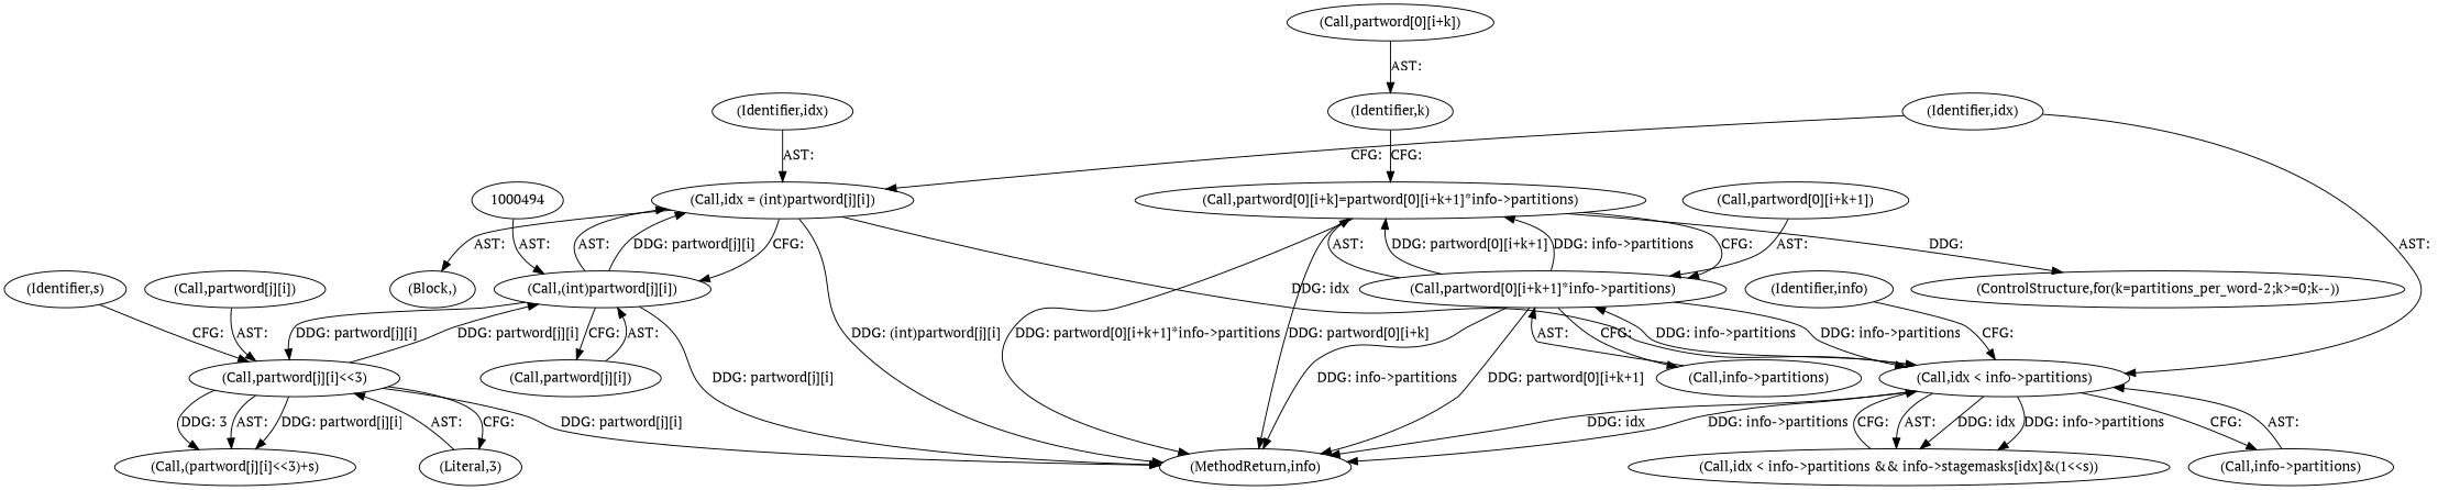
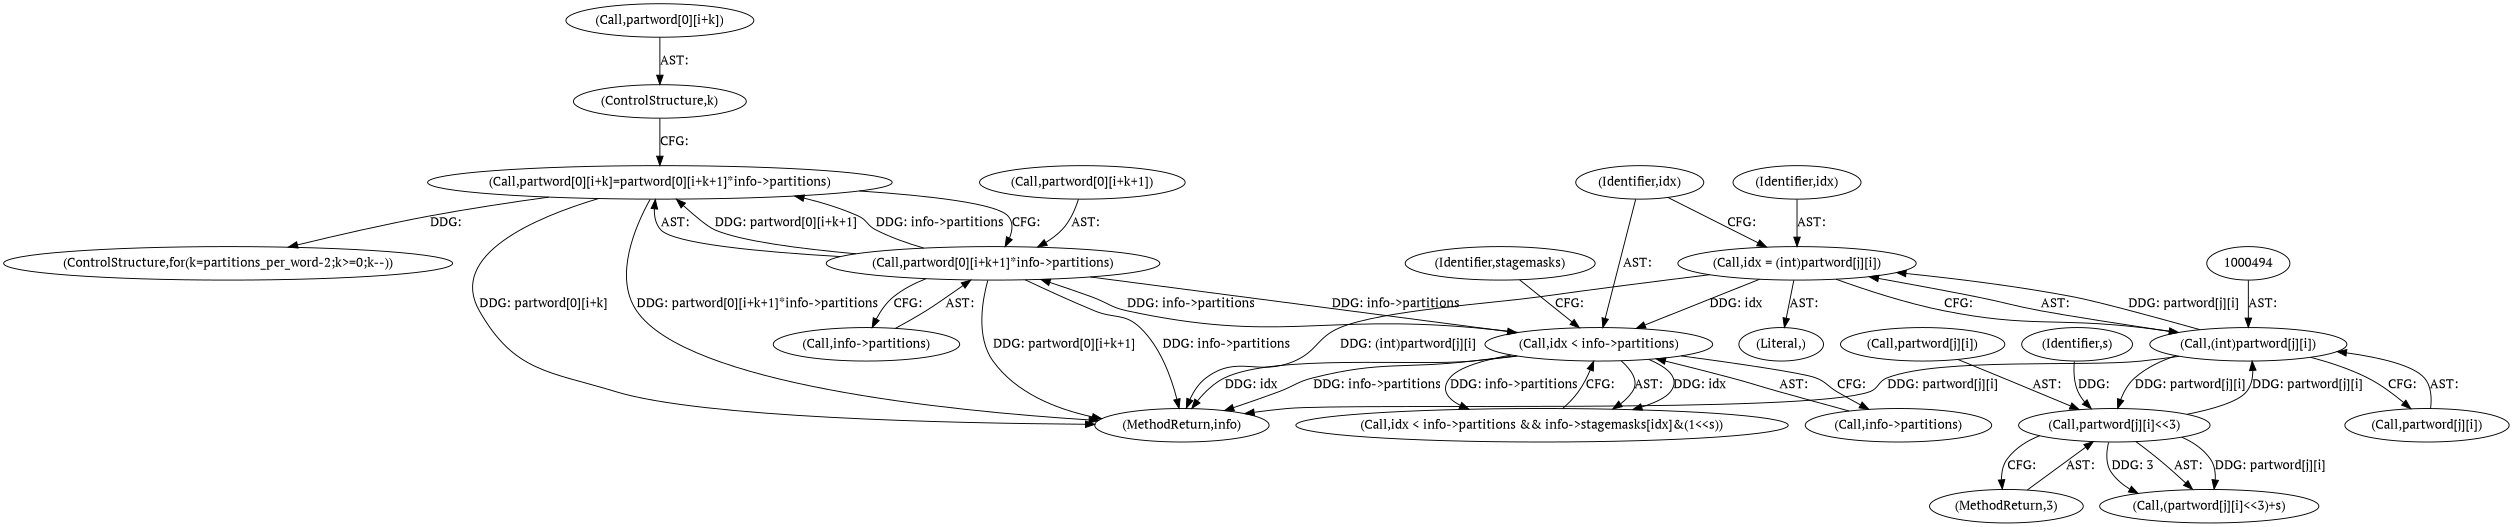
  digraph {
    fontname="PT Serif"
    node [fontname="PT Serif"]
    edge [fontname="PT Serif"]
    n1 [label="(Call,partword[0][i+k]=partword[0][i+k+1]*info->partitions)"]
    n2 [label="(Call,partword[0][i+k+1]*info->partitions)"]
    n3 [label="(MethodReturn,info)"]
    n4 [label="(ControlStructure,for(k=partitions_per_word-2;k>=0;k--))"]
    n5 [label="(Call,idx < info->partitions)"]
    n6 [label="(Call,info->partitions)"]
    n7 [label="(Call,info->partitions)"]
    n8 [label="(Call,idx < info->partitions && info->stagemasks[idx]&(1<<s))"]
    n9 [label="(Call,idx = (int)partword[j][i])"]
    n10 [label="(Call,(int)partword[j][i])"]
-   n11 [label="(Block,)"]
+   n11 [label="(Literal,)"]
    n12 [label="(Call,partword[j][i]<<3)"]
    n13 [label="(Call,partword[j][i])"]
-   n14 [label="(Literal,3)"]
+   n14 [label="(MethodReturn,3)"]
    n15 [label="(Call,(partword[j][i]<<3)+s)"]
    n16 [label="(Identifier,idx)"]
    n17 [label="(Call,partword[0][i+k])"]
-   n18 [label="(Identifier,k)"]
+   n18 [label="(ControlStructure,k)"]
    n19 [label="(Call,partword[j][i])"]
    n20 [label="(Identifier,s)"]
    n21 [label="(Identifier,idx)"]
    n22 [label="(Call,partword[0][i+k+1])"]
-   n23 [label="(Identifier,info)"]
+   n23 [label="(Identifier,stagemasks)"]
    1000494
    n1 -> n2 [label="CFG: "]
    n1 -> n3 [label="DDG: partword[0][i+k]"]
    n1 -> n3 [label="DDG: partword[0][i+k+1]*info->partitions"]
    n1 -> n4 [label="DDG: "]
    n2 -> n1 [label="AST: "]
    n2 -> n1 [label="DDG: partword[0][i+k+1]"]
    n2 -> n1 [label="DDG: info->partitions"]
    n2 -> n3 [label="DDG: info->partitions"]
    n2 -> n3 [label="DDG: partword[0][i+k+1]"]
    n2 -> n5 [label="DDG: info->partitions"]
    n2 -> n6 [label="CFG: "]
    n5 -> n2 [label="DDG: info->partitions"]
    n5 -> n3 [label="DDG: idx"]
    n5 -> n3 [label="DDG: info->partitions"]
    n5 -> n7 [label="CFG: "]
    n5 -> n8 [label="AST: "]
    n5 -> n8 [label="DDG: idx"]
    n5 -> n8 [label="DDG: info->partitions"]
    n6 -> n2 [label="AST: "]
    n7 -> n5 [label="AST: "]
    n8 -> n5 [label="CFG: "]
    n9 -> n3 [label="DDG: (int)partword[j][i]"]
    n9 -> n5 [label="DDG: idx"]
    n9 -> n10 [label="CFG: "]
    n9 -> n11 [label="AST: "]
    n10 -> n3 [label="DDG: partword[j][i]"]
    n10 -> n9 [label="AST: "]
    n10 -> n9 [label="DDG: partword[j][i]"]
    n10 -> n12 [label="DDG: partword[j][i]"]
    n10 -> n13 [label="CFG: "]
-   n12 -> n3 [label="DDG: partword[j][i]"]
    n12 -> n10 [label="DDG: partword[j][i]"]
    n12 -> n14 [label="CFG: "]
    n12 -> n15 [label="AST: "]
    n12 -> n15 [label="DDG: partword[j][i]"]
    n12 -> n15 [label="DDG: 3"]
    n13 -> n10 [label="AST: "]
    n14 -> n12 [label="AST: "]
    n16 -> n5 [label="AST: "]
    n16 -> n9 [label="CFG: "]
    n17 -> n18 [label="AST: "]
    n18 -> n1 [label="CFG: "]
    n19 -> n12 [label="AST: "]
-   n20 -> n12 [label="CFG: "]
+   n20 -> n12 [label="DDG: "]
    n21 -> n9 [label="AST: "]
    n22 -> n2 [label="AST: "]
    n23 -> n5 [label="CFG: "]
    1000494 -> n10 [label="AST: "]
  }
